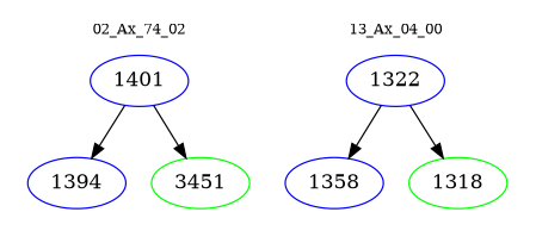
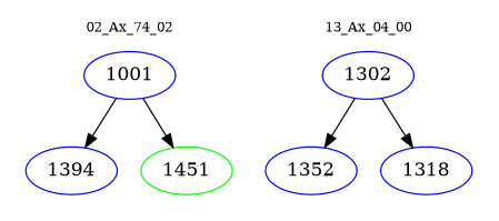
  digraph {
    node [color=blue]
    edge [color=black]
-   n1 [label=1401]
+   n1 [label=1001]
    n2 [label=1394]
-   n3 [color=green label=3451]
-   n4 [label=1322]
-   n5 [label=1358]
-   n6 [color=green label=1318]
+   n3 [color=green label=1451]
+   n4 [label=1302]
+   n5 [label=1352]
+   n6 [label=1318]
    subgraph cluster_1 {
      color=white
      fontsize=10
      label="02_Ax_74_02"
      n1
      n2
      n3
    }
    subgraph cluster_2 {
      color=white
      fontsize=10
      label="13_Ax_04_00"
      n4
      n5
      n6
    }
    n1 -> n2
    n1 -> n3
    n4 -> n5
    n4 -> n6
  }
